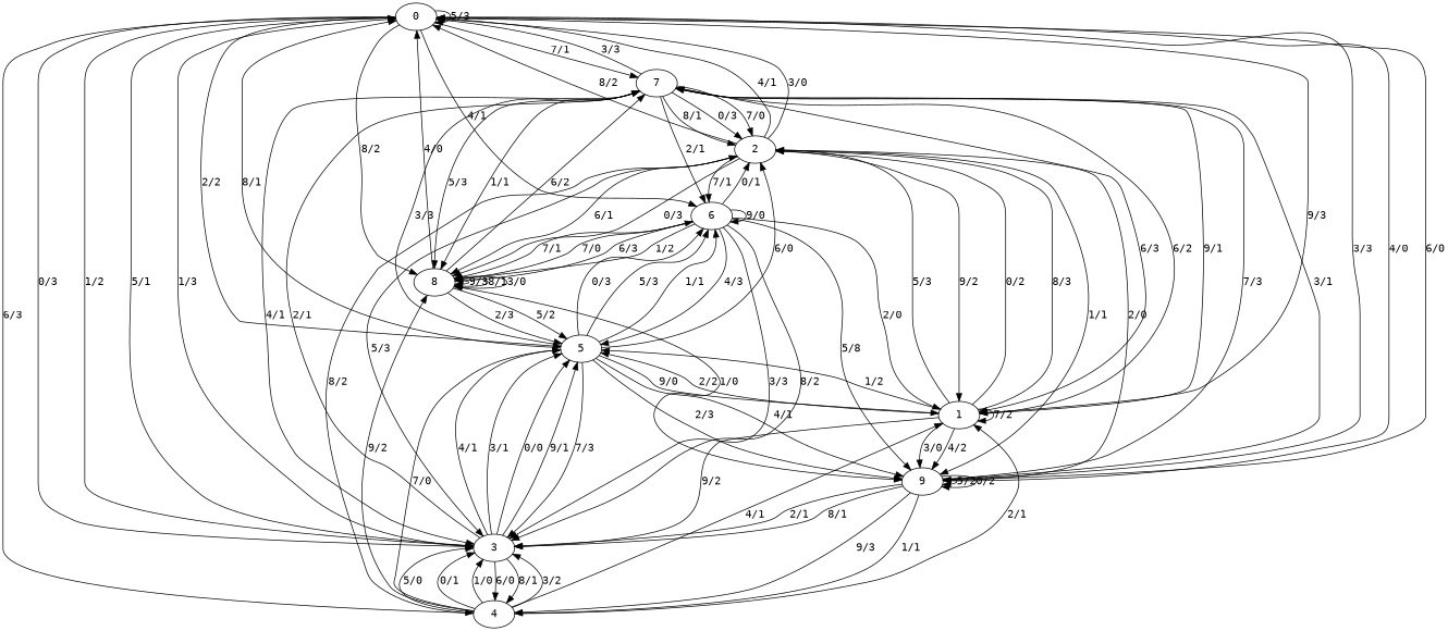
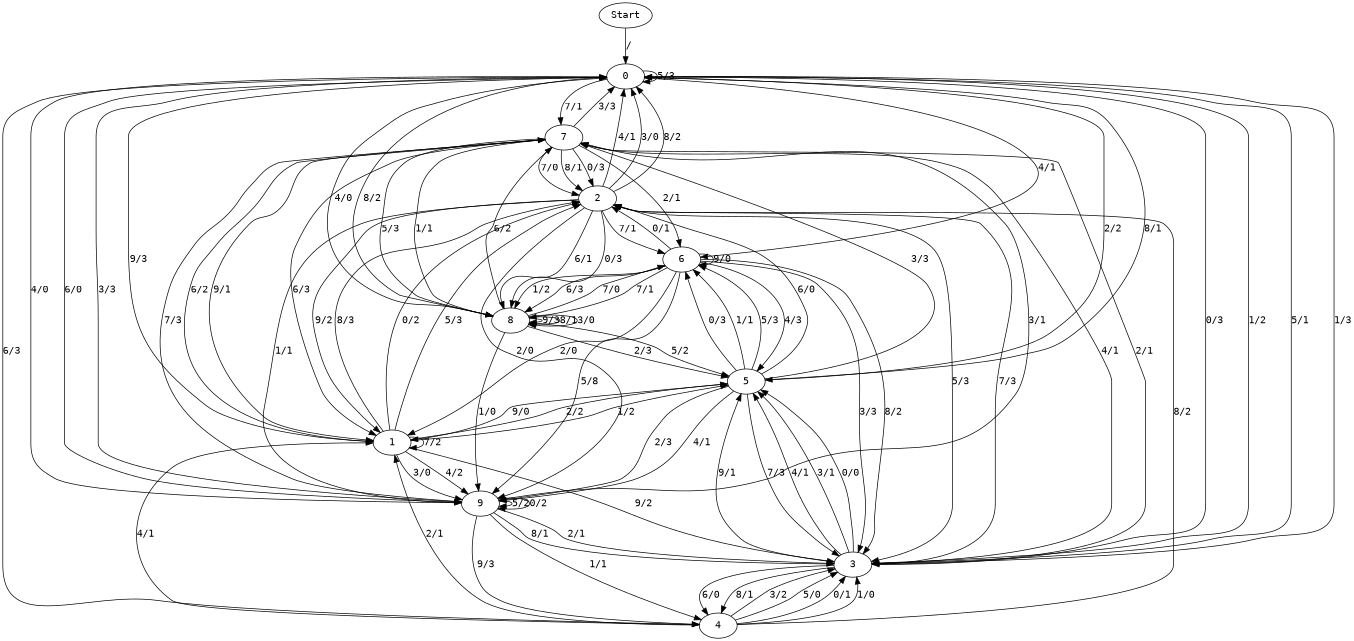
  digraph {
    fontname="DejaVu Sans Mono"
    node [fontname="DejaVu Sans Mono"]
    edge [fontname="DejaVu Sans Mono"]
+   Start
    0
    7
    8
    9
    3
    1
    5
    6
    4
    2
+   Start -> 0 [label="/"]
    0 -> 0 [label="5/3"]
    0 -> 7 [label="7/1"]
    0 -> 8 [label="8/2"]
    0 -> 9 [label="3/3"]
    0 -> 3 [label="0/3"]
    0 -> 3 [label="1/2"]
    0 -> 1 [label="9/3"]
    0 -> 5 [label="2/2"]
    0 -> 6 [label="4/1"]
    0 -> 4 [label="6/3"]
    7 -> 0 [label="3/3"]
    7 -> 8 [label="5/3"]
    7 -> 8 [label="1/1"]
    7 -> 3 [label="4/1"]
    7 -> 1 [label="9/1"]
    7 -> 1 [label="6/3"]
    7 -> 6 [label="2/1"]
    7 -> 2 [label="8/1"]
    7 -> 2 [label="0/3"]
    7 -> 2 [label="7/0"]
    8 -> 0 [label="4/0"]
    8 -> 7 [label="6/2"]
    8 -> 8 [label="9/3"]
    8 -> 8 [label="8/1"]
    8 -> 8 [label="3/0"]
    8 -> 9 [label="1/0"]
    8 -> 5 [label="2/3"]
    8 -> 5 [label="5/2"]
    8 -> 6 [label="7/0"]
    9 -> 0 [label="4/0"]
    9 -> 0 [label="6/0"]
    9 -> 7 [label="7/3"]
    9 -> 7 [label="3/1"]
    9 -> 9 [label="5/2"]
    9 -> 9 [label="0/2"]
    9 -> 3 [label="2/1"]
    9 -> 3 [label="8/1"]
    9 -> 4 [label="9/3"]
    9 -> 4 [label="1/1"]
    3 -> 0 [label="5/1"]
    3 -> 0 [label="1/3"]
    3 -> 7 [label="2/1"]
    3 -> 5 [label="4/1"]
    3 -> 5 [label="3/1"]
    3 -> 5 [label="0/0"]
    3 -> 5 [label="9/1"]
    3 -> 4 [label="6/0"]
    3 -> 4 [label="8/1"]
+   3 -> 2 [label="7/3"]
    1 -> 7 [label="6/2"]
    1 -> 9 [label="3/0"]
    1 -> 9 [label="4/2"]
    1 -> 3 [label="9/2"]
    1 -> 1 [label="7/2"]
    1 -> 5 [label="2/2"]
    1 -> 5 [label="1/2"]
    1 -> 2 [label="8/3"]
    1 -> 2 [label="0/2"]
    1 -> 2 [label="5/3"]
    5 -> 0 [label="8/1"]
    5 -> 7 [label="3/3"]
    5 -> 9 [label="2/3"]
    5 -> 9 [label="4/1"]
    5 -> 3 [label="7/3"]
    5 -> 1 [label="9/0"]
    5 -> 6 [label="0/3"]
    5 -> 6 [label="1/1"]
    5 -> 6 [label="5/3"]
    5 -> 2 [label="6/0"]
    6 -> 8 [label="7/1"]
    6 -> 8 [label="6/3"]
    6 -> 8 [label="1/2"]
    6 -> 9 [label="5/8"]
    6 -> 3 [label="3/3"]
    6 -> 3 [label="8/2"]
    6 -> 1 [label="2/0"]
    6 -> 5 [label="4/3"]
    6 -> 6 [label="9/0"]
    6 -> 2 [label="0/1"]
-   4 -> 8 [label="9/2"]
    4 -> 3 [label="3/2"]
    4 -> 3 [label="5/0"]
    4 -> 3 [label="0/1"]
    4 -> 3 [label="1/0"]
    4 -> 1 [label="4/1"]
    4 -> 1 [label="2/1"]
-   4 -> 5 [label="7/0"]
    4 -> 2 [label="8/2"]
    2 -> 0 [label="4/1"]
    2 -> 0 [label="3/0"]
    2 -> 0 [label="8/2"]
    2 -> 8 [label="6/1"]
    2 -> 8 [label="0/3"]
    2 -> 9 [label="2/0"]
    2 -> 9 [label="1/1"]
    2 -> 3 [label="5/3"]
    2 -> 1 [label="9/2"]
    2 -> 6 [label="7/1"]
  }
